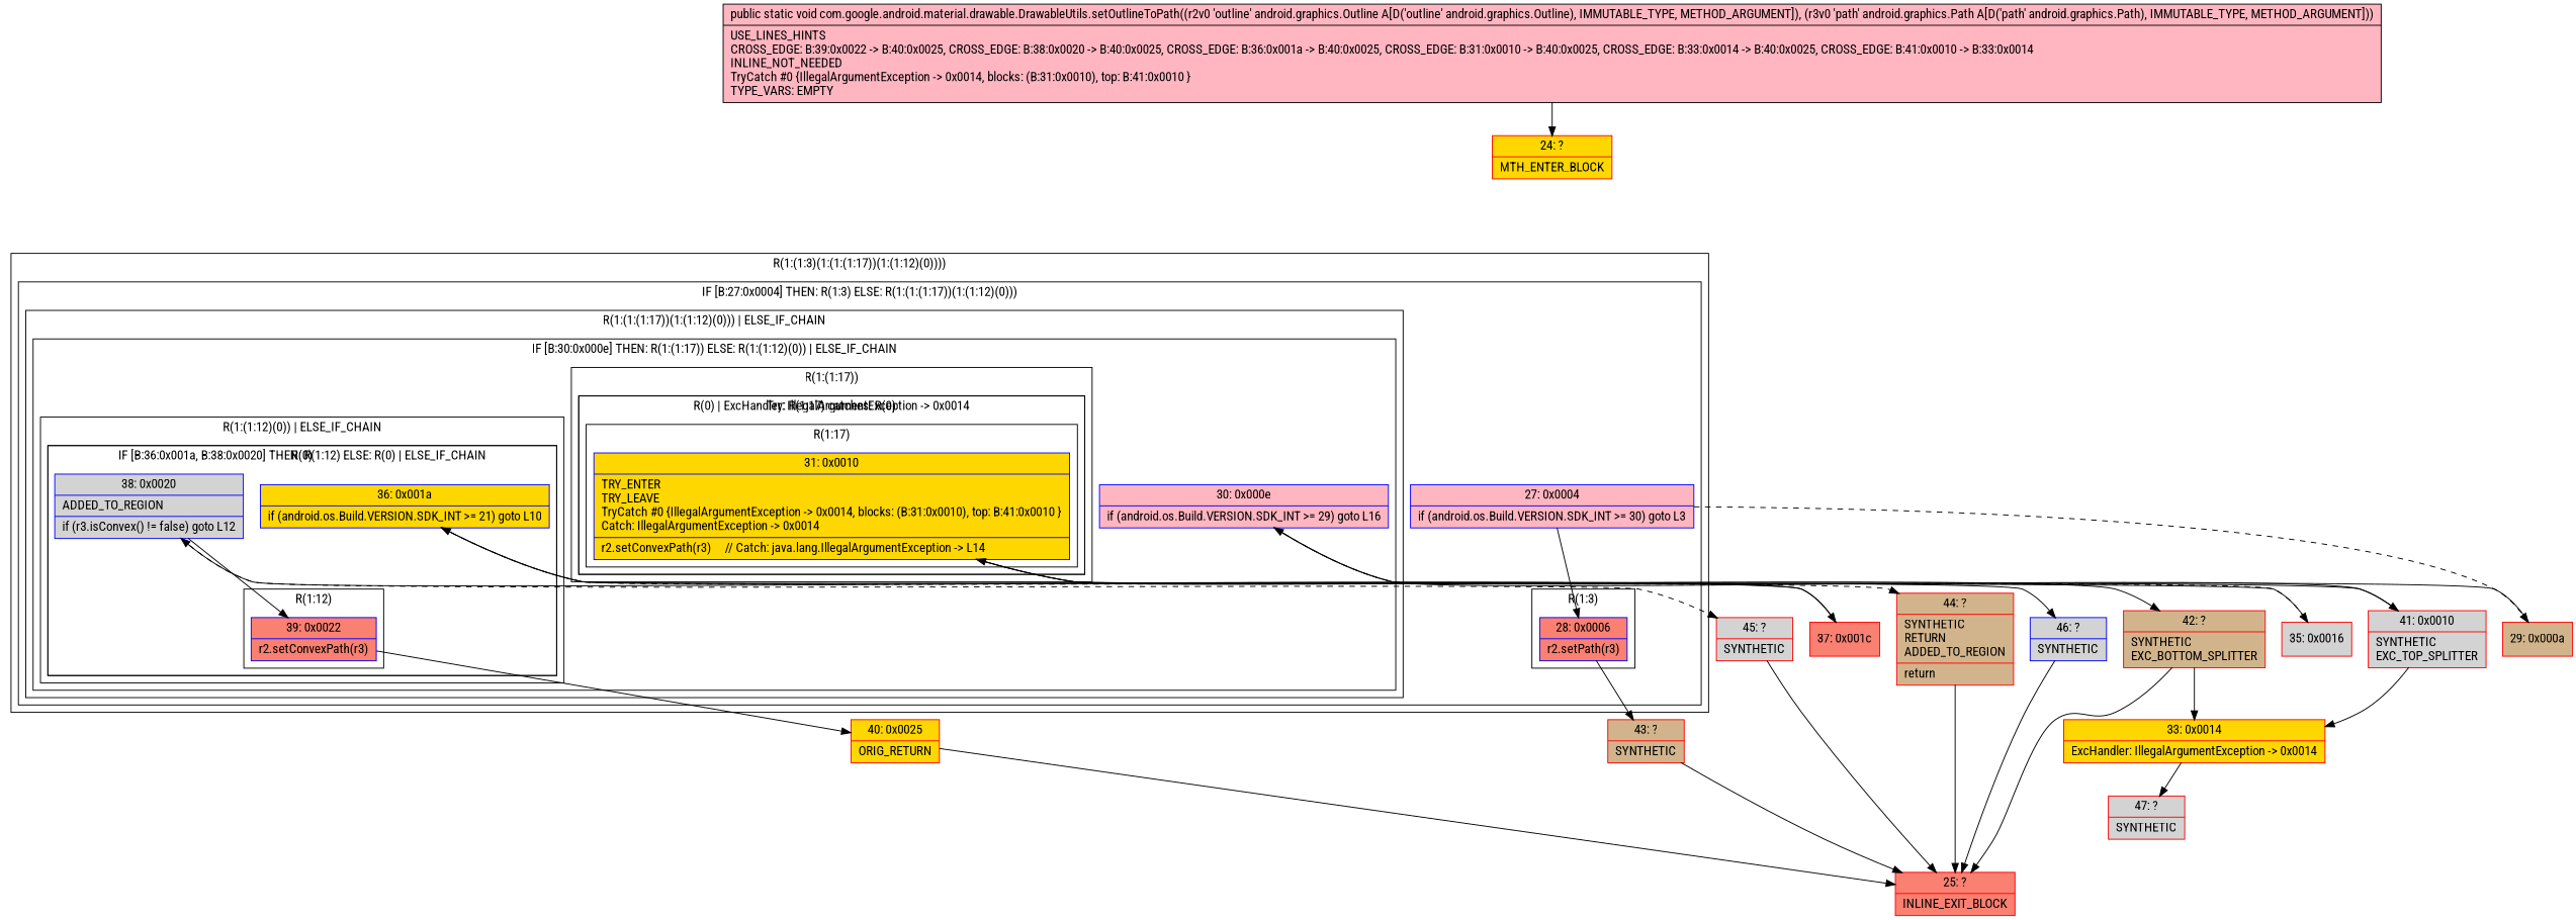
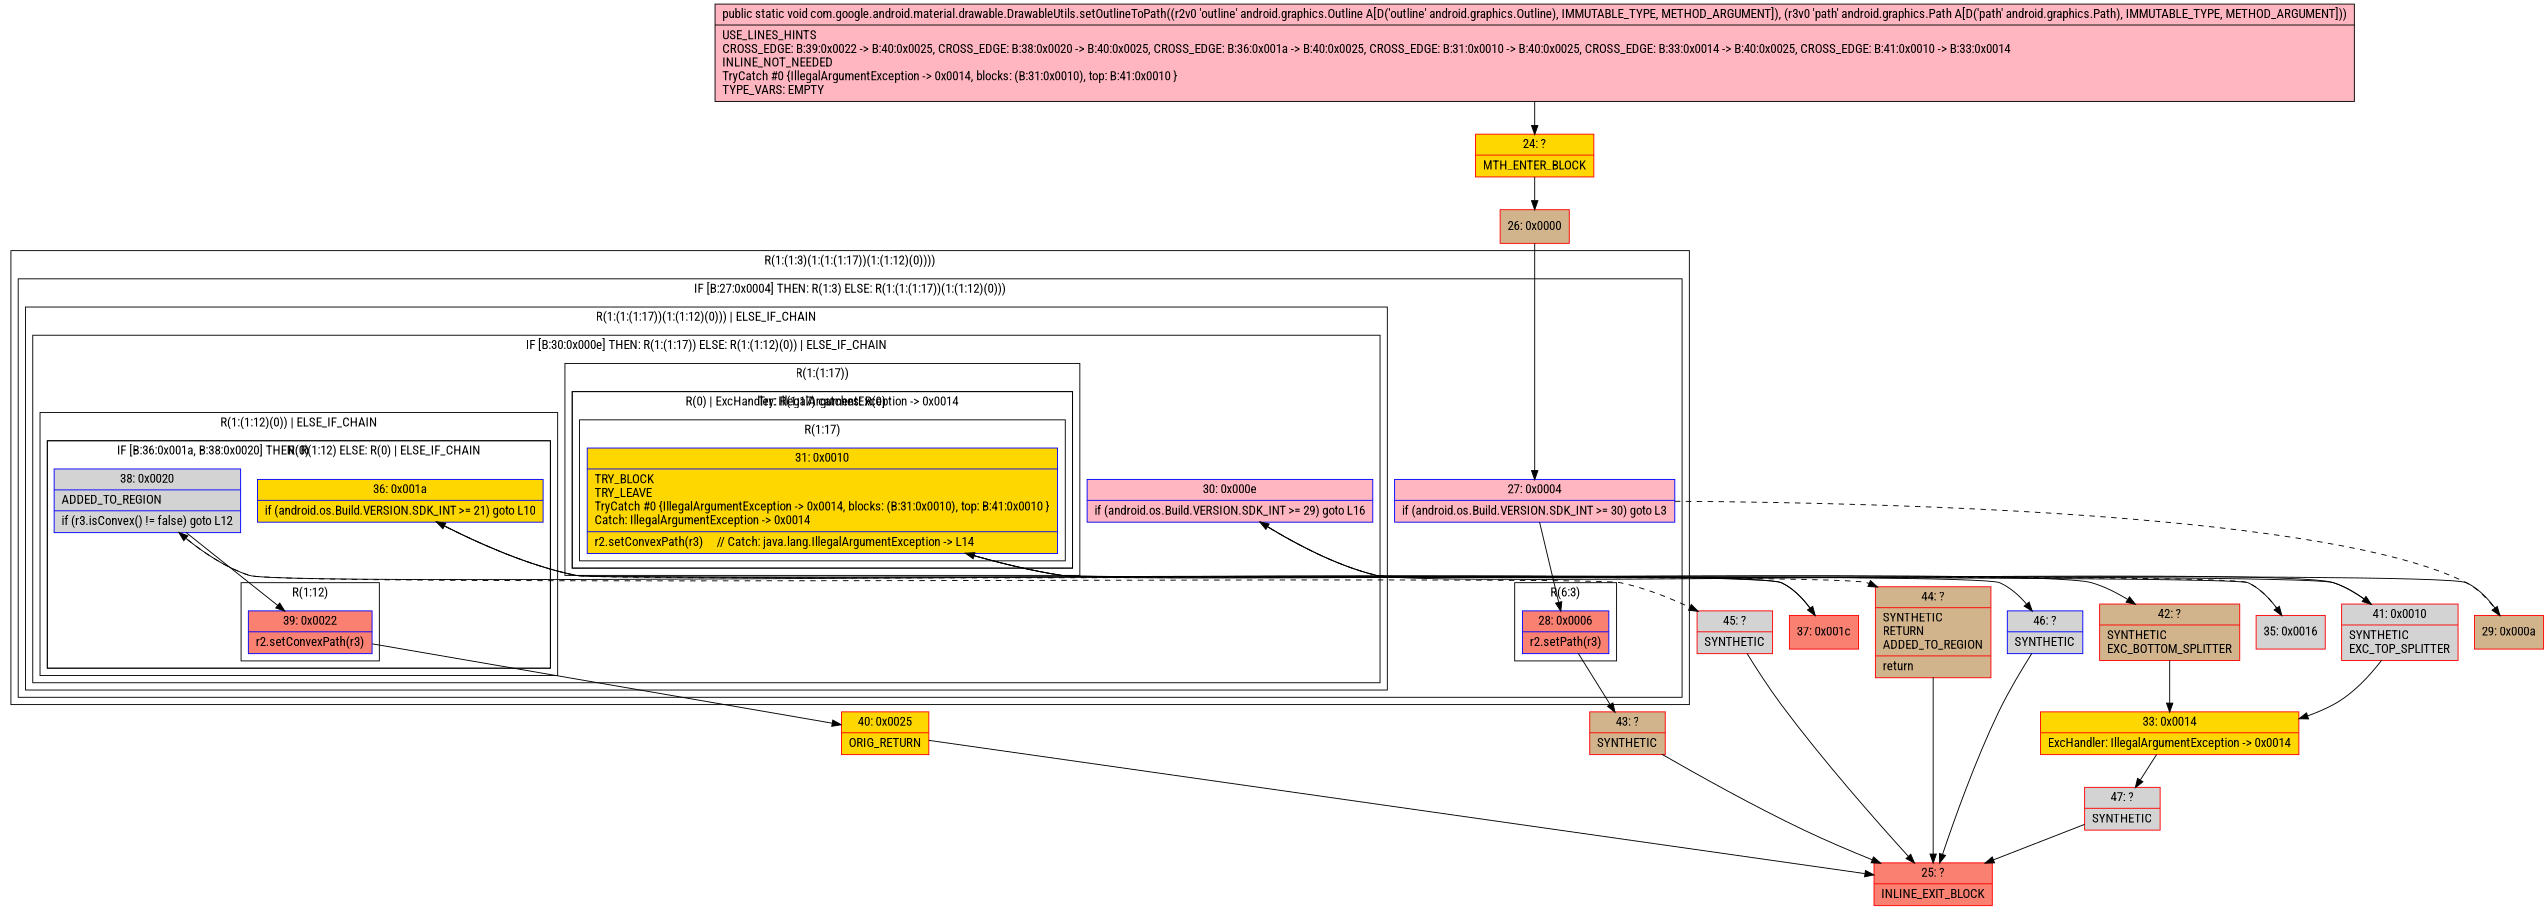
  digraph {
    fontname="Roboto Condensed"
    node [color=red fillcolor=lightgrey fontname="Roboto Condensed" shape=record style=filled]
    edge [fontname="Roboto Condensed"]
    n1 [color=blue fillcolor=salmon label="{28\:\ 0x0006|r2.setPath(r3)\l}"]
-   n2 [color=blue fillcolor=gold label="{31\:\ 0x0010|TRY_ENTER\lTRY_LEAVE\lTryCatch #0 \{IllegalArgumentException \-\> 0x0014, blocks: (B:31:0x0010), top: B:41:0x0010 \}\lCatch: IllegalArgumentException \-\> 0x0014\l|r2.setConvexPath(r3)     \/\/ Catch: java.lang.IllegalArgumentException \-\> L14\l}"]
+   n2 [color=blue fillcolor=gold label="{31\:\ 0x0010|TRY_BLOCK\lTRY_LEAVE\lTryCatch #0 \{IllegalArgumentException \-\> 0x0014, blocks: (B:31:0x0010), top: B:41:0x0010 \}\lCatch: IllegalArgumentException \-\> 0x0014\l|r2.setConvexPath(r3)     \/\/ Catch: java.lang.IllegalArgumentException \-\> L14\l}"]
    n3 [color=blue fillcolor=salmon label="{39\:\ 0x0022|r2.setConvexPath(r3)\l}"]
    n4 [color=blue fillcolor=gold label="{36\:\ 0x001a|if (android.os.Build.VERSION.SDK_INT \>= 21) goto L10\l}"]
    n5 [color=blue label="{38\:\ 0x0020|ADDED_TO_REGION\l|if (r3.isConvex() != false) goto L12\l}"]
    n6 [color=blue fillcolor=lightpink label="{30\:\ 0x000e|if (android.os.Build.VERSION.SDK_INT \>= 29) goto L16\l}"]
    n7 [color=blue fillcolor=lightpink label="{27\:\ 0x0004|if (android.os.Build.VERSION.SDK_INT \>= 30) goto L3\l}"]
    n8 [fillcolor=tan label="{43\:\ ?|SYNTHETIC\l}"]
    n9 [fillcolor=tan label="{42\:\ ?|SYNTHETIC\lEXC_BOTTOM_SPLITTER\l}"]
    n10 [color=blue label="{46\:\ ?|SYNTHETIC\l}"]
    n11 [fillcolor=gold label="{40\:\ 0x0025|ORIG_RETURN\l}"]
    n12 [fillcolor=salmon label="{37\:\ 0x001c}"]
    n13 [fillcolor=tan label="{44\:\ ?|SYNTHETIC\lRETURN\lADDED_TO_REGION\l|return\l}"]
    n14 [label="{45\:\ ?|SYNTHETIC\l}"]
    n15 [label="{35\:\ 0x0016}"]
    n16 [label="{41\:\ 0x0010|SYNTHETIC\lEXC_TOP_SPLITTER\l}"]
    n17 [fillcolor=tan label="{29\:\ 0x000a}"]
    n18 [fillcolor=salmon label="{25\:\ ?|INLINE_EXIT_BLOCK\l}"]
    n19 [fillcolor=gold label="{33\:\ 0x0014|ExcHandler: IllegalArgumentException \-\> 0x0014\l}"]
    n20 [fillcolor=gold label="{24\:\ ?|MTH_ENTER_BLOCK\l}"]
+   n21 [fillcolor=tan label="{26\:\ 0x0000}"]
    n22 [label="{47\:\ ?|SYNTHETIC\l}"]
    n23 [fillcolor=lightpink label="{public static void com.google.android.material.drawable.DrawableUtils.setOutlineToPath((r2v0 'outline' android.graphics.Outline A[D('outline' android.graphics.Outline), IMMUTABLE_TYPE, METHOD_ARGUMENT]), (r3v0 'path' android.graphics.Path A[D('path' android.graphics.Path), IMMUTABLE_TYPE, METHOD_ARGUMENT]))  | USE_LINES_HINTS\lCROSS_EDGE: B:39:0x0022 \-\> B:40:0x0025, CROSS_EDGE: B:38:0x0020 \-\> B:40:0x0025, CROSS_EDGE: B:36:0x001a \-\> B:40:0x0025, CROSS_EDGE: B:31:0x0010 \-\> B:40:0x0025, CROSS_EDGE: B:33:0x0014 \-\> B:40:0x0025, CROSS_EDGE: B:41:0x0010 \-\> B:33:0x0014\lINLINE_NOT_NEEDED\lTryCatch #0 \{IllegalArgumentException \-\> 0x0014, blocks: (B:31:0x0010), top: B:41:0x0010 \}\lTYPE_VARS: EMPTY\l}" color=""]
    subgraph cluster_1 {
      label="R(1:(1:3)(1:(1:(1:17))(1:(1:12)(0))))"
      subgraph cluster_2 {
        label="IF [B:27:0x0004] THEN: R(1:3) ELSE: R(1:(1:(1:17))(1:(1:12)(0)))"
        n7
        subgraph cluster_3 {
-         label="R(1:3)"
+         label="R(6:3)"
          n1
        }
        subgraph cluster_4 {
          label="R(1:(1:(1:17))(1:(1:12)(0))) | ELSE_IF_CHAIN\l"
          subgraph cluster_5 {
            label="IF [B:30:0x000e] THEN: R(1:(1:17)) ELSE: R(1:(1:12)(0)) | ELSE_IF_CHAIN\l"
            n6
            subgraph cluster_6 {
              label="R(1:(1:17))"
              subgraph cluster_7 {
                label="Try: R(1:17) catches: R(0)"
                subgraph cluster_8 {
                  label="R(1:17)"
                  n2
                }
                subgraph cluster_9 {
                  label="R(0) | ExcHandler: IllegalArgumentException \-\> 0x0014\l"
                }
              }
            }
            subgraph cluster_10 {
              label="R(1:(1:12)(0)) | ELSE_IF_CHAIN\l"
              subgraph cluster_11 {
                label="IF [B:36:0x001a, B:38:0x0020] THEN: R(1:12) ELSE: R(0) | ELSE_IF_CHAIN\l"
                n4
                n5
                subgraph cluster_12 {
                  label="R(1:12)"
                  n3
                }
                subgraph cluster_13 {
                  label="R(0)"
                }
              }
            }
          }
        }
      }
    }
    subgraph cluster_14 {
      label="R(0) | ExcHandler: IllegalArgumentException \-\> 0x0014\l"
    }
    n1 -> n8
    n2 -> n9
    n2 -> n10
    n3 -> n11
    n4 -> n12
    n4 -> n13 [style=dashed]
    n5 -> n3
    n5 -> n14 [style=dashed]
    n6 -> n15 [style=dashed]
    n6 -> n16
    n7 -> n1
    n7 -> n17 [style=dashed]
    n8 -> n18
    n9 -> n19
    n10 -> n18
    n11 -> n18
    n12 -> n5
    n13 -> n18
    n14 -> n18
    n15 -> n4
    n16 -> n2
    n16 -> n19
    n17 -> n6
    n19 -> n22
-   n9 -> n18
+   n20 -> n21
+   n21 -> n7
+   n22 -> n18
    n23 -> n20
  }
